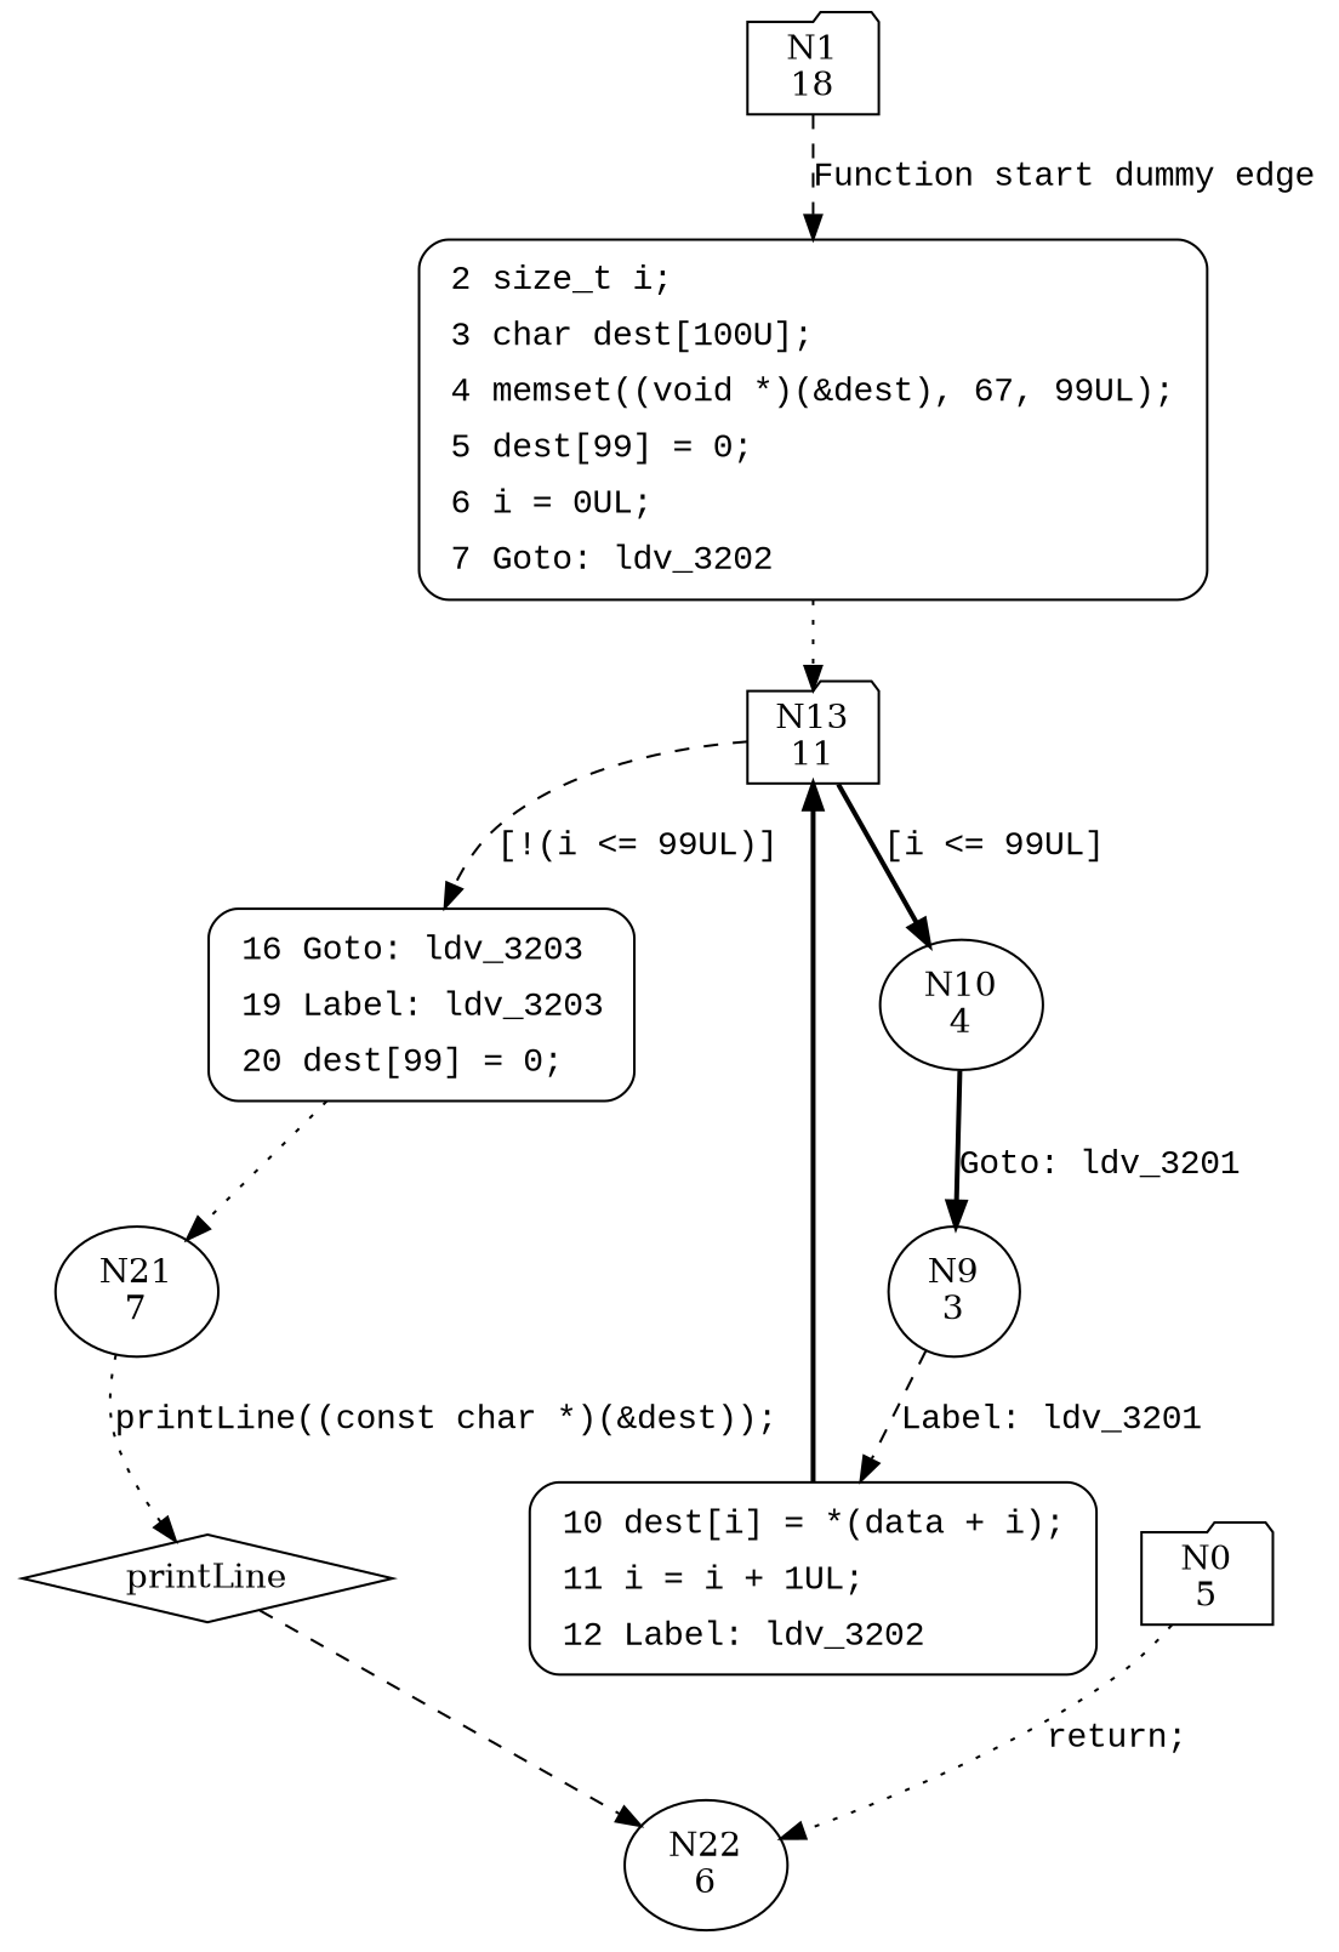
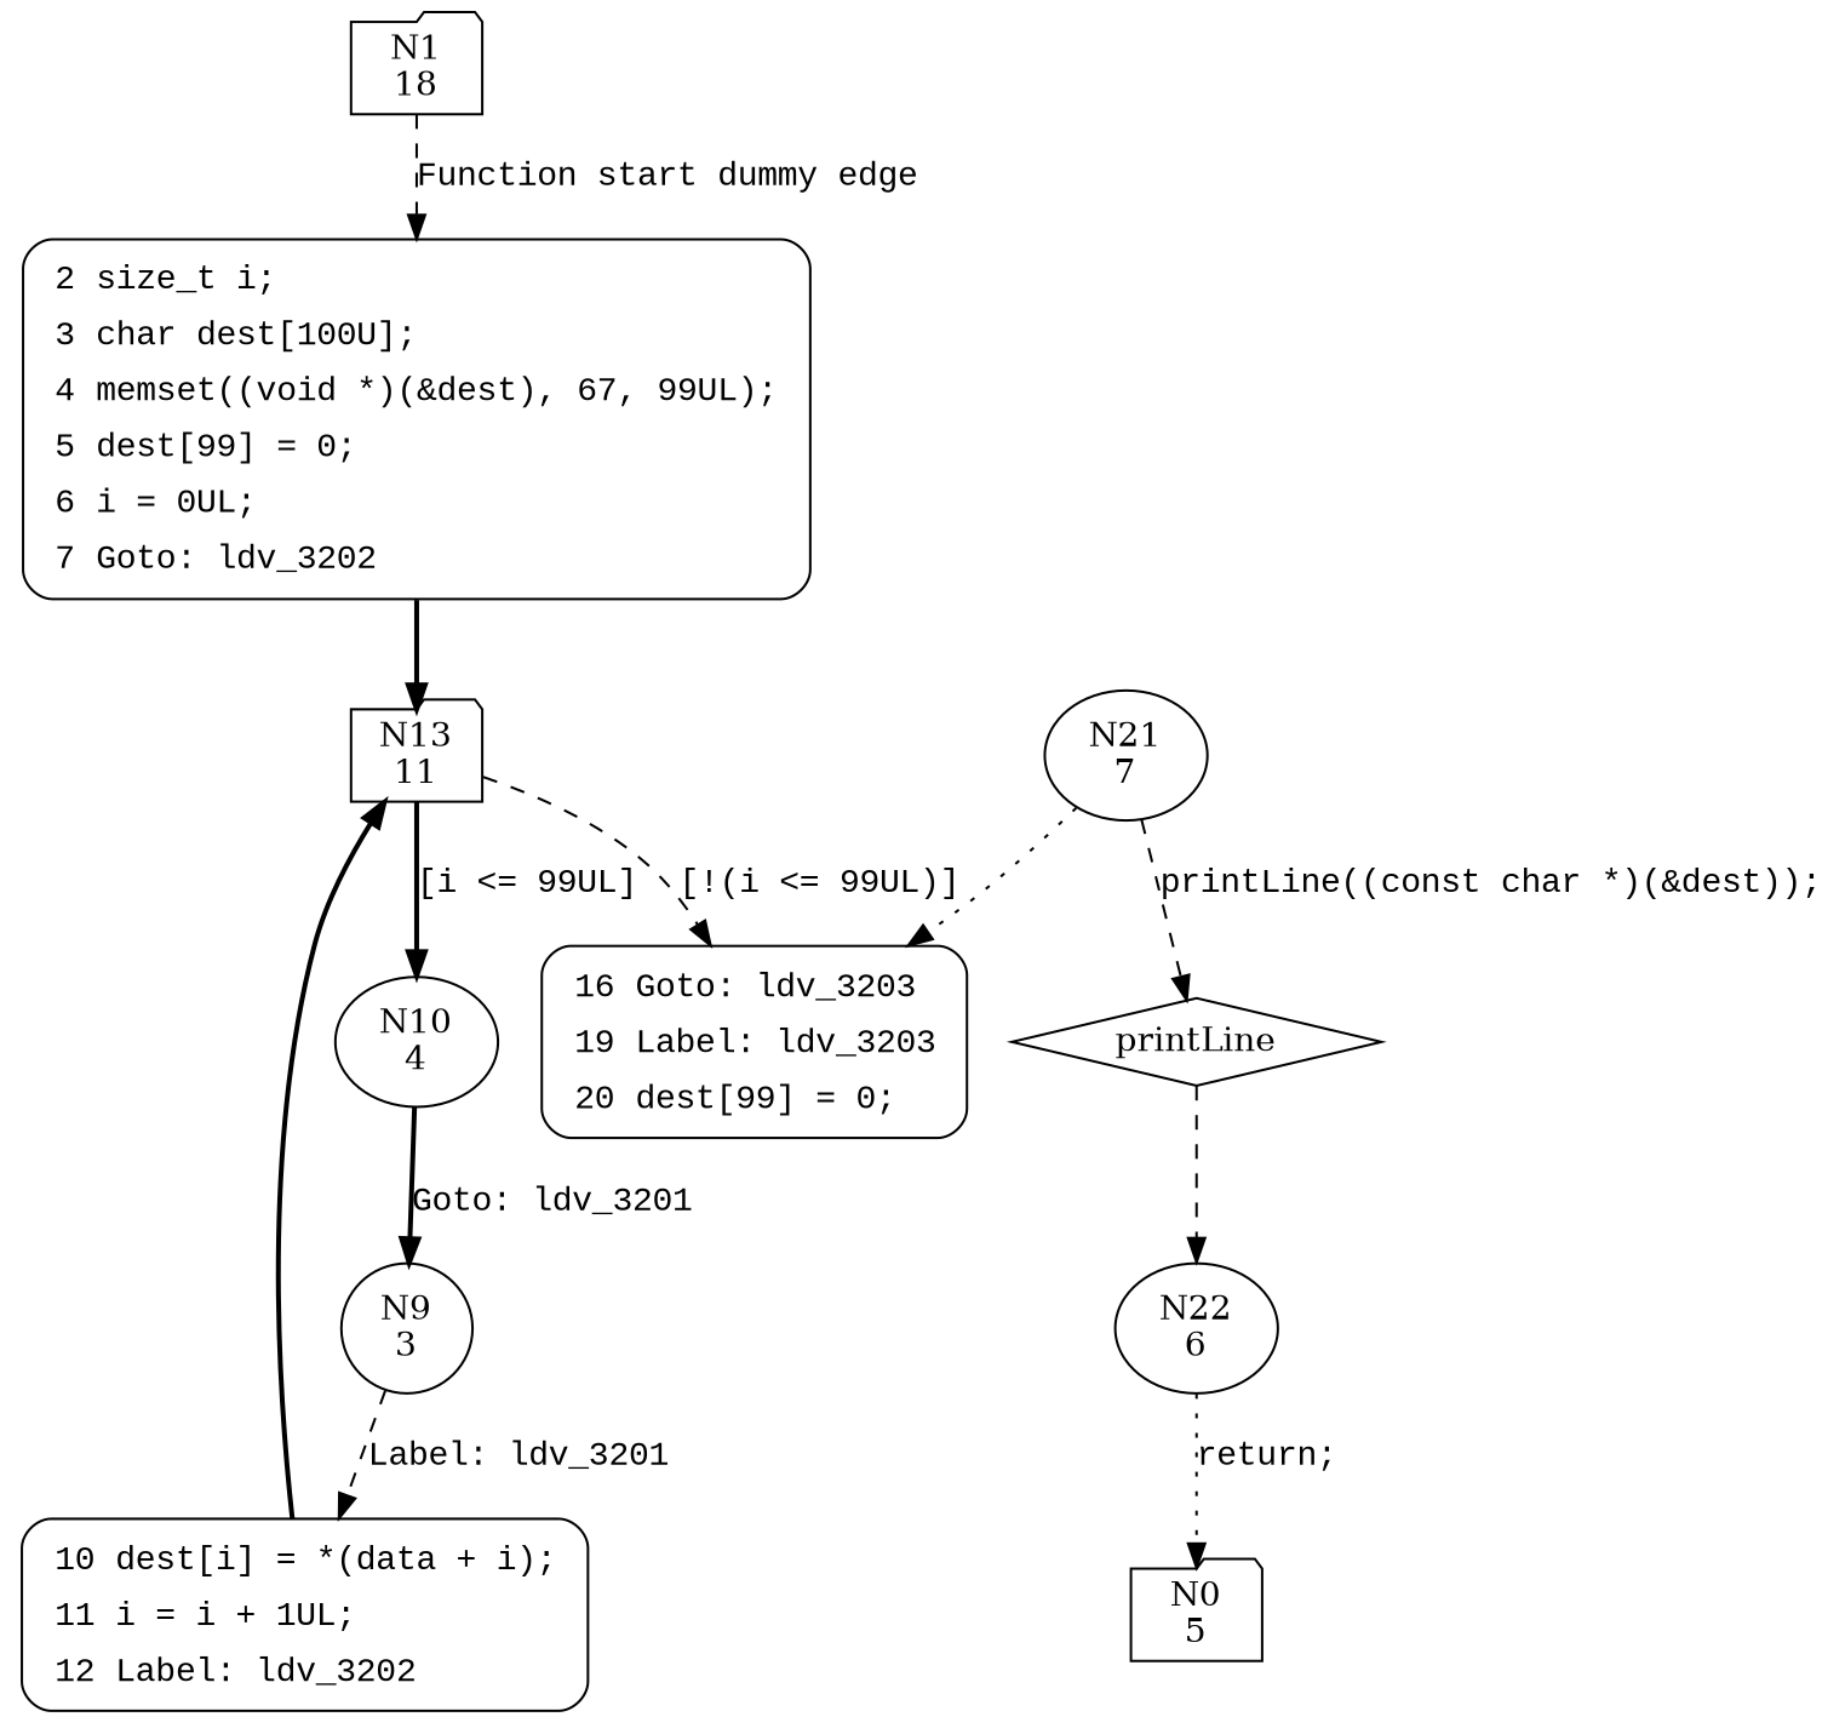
  digraph {
    node [shape=ellipse]
    edge [fontname="Courier New" style=dashed]
    n1 [label="N1\n18" shape=folder]
    n2 [fillcolor=white fontname="Courier New" label=<<table border="0" cellborder="0" cellpadding="3" bgcolor="white"><tr><td align="right">2</td><td align="left">size_t i;</td></tr><tr><td align="right">3</td><td align="left">char dest[100U];</td></tr><tr><td align="right">4</td><td align="left">memset((void *)(&amp;dest), 67, 99UL);</td></tr><tr><td align="right">5</td><td align="left">dest[99] = 0;</td></tr><tr><td align="right">6</td><td align="left">i = 0UL;</td></tr><tr><td align="right">7</td><td align="left">Goto: ldv_3202</td></tr></table>> penwidth=1 shape=Mrecord style="filled,bold"]
    n3 [label="N13\n11" shape=folder]
    n4 [label="N10\n4"]
    n5 [fillcolor=white fontname="Courier New" label=<<table border="0" cellborder="0" cellpadding="3" bgcolor="white"><tr><td align="right">16</td><td align="left">Goto: ldv_3203</td></tr><tr><td align="right">19</td><td align="left">Label: ldv_3203</td></tr><tr><td align="right">20</td><td align="left">dest[99] = 0;</td></tr></table>> penwidth=1 shape=Mrecord style="filled,bold"]
    n6 [label="N9\n3"]
    n7 [label="N21\n7"]
    n8 [fillcolor=white fontname="Courier New" label=<<table border="0" cellborder="0" cellpadding="3" bgcolor="white"><tr><td align="right">10</td><td align="left">dest[i] = *(data + i);</td></tr><tr><td align="right">11</td><td align="left">i = i + 1UL;</td></tr><tr><td align="right">12</td><td align="left">Label: ldv_3202</td></tr></table>> penwidth=1 shape=Mrecord style="filled,bold"]
    n9 [label=printLine shape=diamond]
    n10 [label="N22\n6"]
    n11 [label="N0\n5" shape=folder]
    n1 -> n2 [label="Function start dummy edge"]
-   n2 -> n3 [style=dotted fontname=""]
+   n2 -> n3 [style=bold fontname=""]
    n3 -> n4 [label="[i <= 99UL]" style=bold]
    n3 -> n5 [label="[!(i <= 99UL)]"]
    n4 -> n6 [label="Goto: ldv_3201" style=bold]
-   n5 -> n7 [style=dotted fontname=""]
+   n7 -> n5 [style=dotted fontname=""]
    n6 -> n8 [label="Label: ldv_3201"]
-   n7 -> n9 [label="printLine((const char *)(&dest));" style=dotted]
+   n7 -> n9 [label="printLine((const char *)(&dest));"]
    n8 -> n3 [style=bold fontname=""]
    n9 -> n10
-   n11 -> n10 [label="return;" style=dotted]
+   n10 -> n11 [label="return;" style=dotted]
  }
